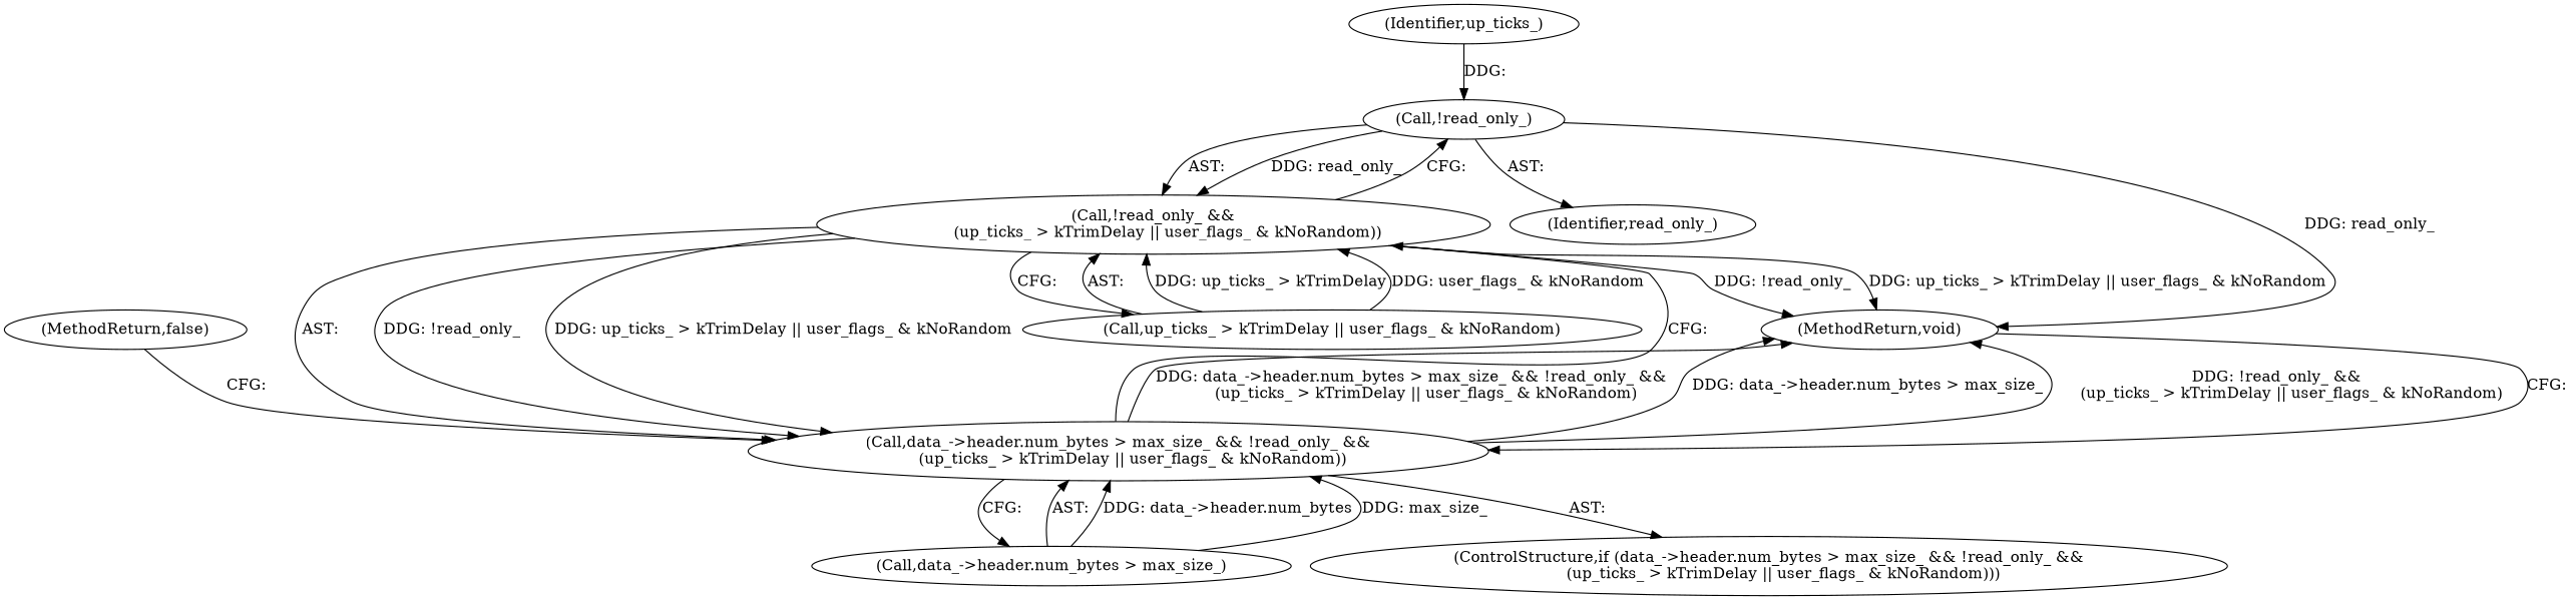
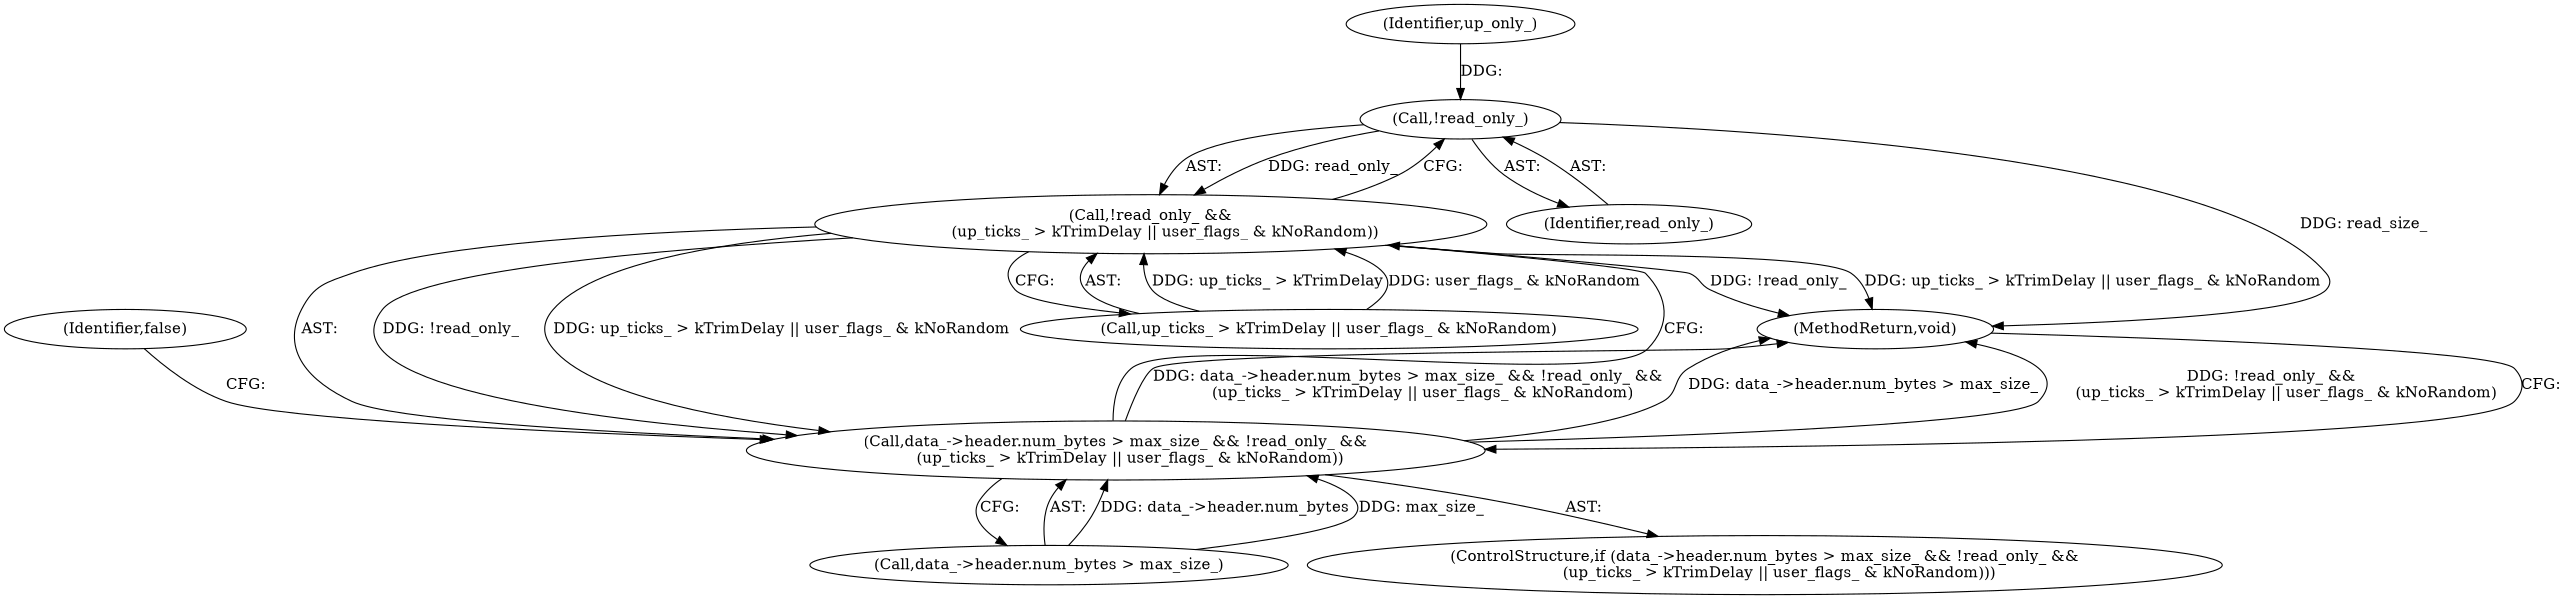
  digraph {
    n1 [label="(Call,!read_only_)"]
    n2 [label="(Call,!read_only_ &&\n      (up_ticks_ > kTrimDelay || user_flags_ & kNoRandom))"]
    n3 [label="(Identifier,read_only_)"]
    n4 [label="(MethodReturn,void)"]
    n5 [label="(Call,data_->header.num_bytes > max_size_ && !read_only_ &&\n      (up_ticks_ > kTrimDelay || user_flags_ & kNoRandom))"]
    n6 [label="(Call,up_ticks_ > kTrimDelay || user_flags_ & kNoRandom)"]
    n7 [label="(Call,data_->header.num_bytes > max_size_)"]
    n8 [label="(ControlStructure,if (data_->header.num_bytes > max_size_ && !read_only_ &&\n      (up_ticks_ > kTrimDelay || user_flags_ & kNoRandom)))"]
-   n9 [label="(Identifier,up_ticks_)"]
-   n10 [label="(MethodReturn,false)"]
+   n9 [label="(Identifier,up_only_)"]
+   n10 [label="(Identifier,false)"]
    n1 -> n2 [label="AST: "]
    n1 -> n2 [label="DDG: read_only_"]
    n1 -> n3 [label="AST: "]
-   n1 -> n4 [label="DDG: read_only_"]
+   n1 -> n4 [label="DDG: read_size_"]
    n2 -> n1 [label="CFG: "]
    n2 -> n4 [label="DDG: up_ticks_ > kTrimDelay || user_flags_ & kNoRandom"]
    n2 -> n4 [label="DDG: !read_only_"]
    n2 -> n5 [label="AST: "]
    n2 -> n5 [label="DDG: !read_only_"]
    n2 -> n5 [label="DDG: up_ticks_ > kTrimDelay || user_flags_ & kNoRandom"]
    n2 -> n6 [label="CFG: "]
+   n3 -> n1 [label="AST: "]
    n4 -> n5 [label="CFG: "]
    n5 -> n2 [label="CFG: "]
    n5 -> n4 [label="DDG: data_->header.num_bytes > max_size_ && !read_only_ &&\n      (up_ticks_ > kTrimDelay || user_flags_ & kNoRandom)"]
    n5 -> n4 [label="DDG: data_->header.num_bytes > max_size_"]
    n5 -> n4 [label="DDG: !read_only_ &&\n      (up_ticks_ > kTrimDelay || user_flags_ & kNoRandom)"]
    n5 -> n7 [label="CFG: "]
    n5 -> n8 [label="AST: "]
    n6 -> n2 [label="AST: "]
    n6 -> n2 [label="DDG: up_ticks_ > kTrimDelay"]
    n6 -> n2 [label="DDG: user_flags_ & kNoRandom"]
    n7 -> n5 [label="AST: "]
    n7 -> n5 [label="DDG: data_->header.num_bytes"]
    n7 -> n5 [label="DDG: max_size_"]
    n9 -> n1 [label="DDG: "]
    n10 -> n5 [label="CFG: "]
  }
